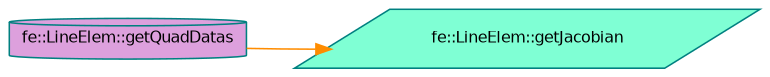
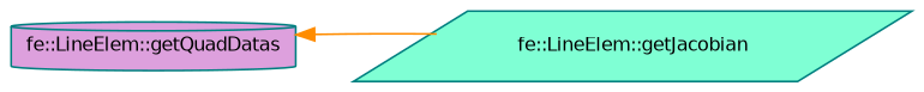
  digraph {
    rankdir=LR
    node [color=teal fontname=Helvetica fontsize=10 style=filled]
    n1 [fillcolor=plum fontcolor=black height=0.2 label="fe::LineElem::getQuadDatas" shape=cylinder width=0.4]
    n2 [fillcolor=aquamarine height=0.2 label="fe::LineElem::getJacobian" shape=parallelogram width=0.4]
-   n1 -> n2 [color=darkorange fontname=Helvetica fontsize=10 labelfontname=Helvetica labelfontsize=10 style=solid]
+   n2 -> n1 [color=darkorange fontname=Helvetica fontsize=10 labelfontname=Helvetica labelfontsize=10 style=solid]
  }
